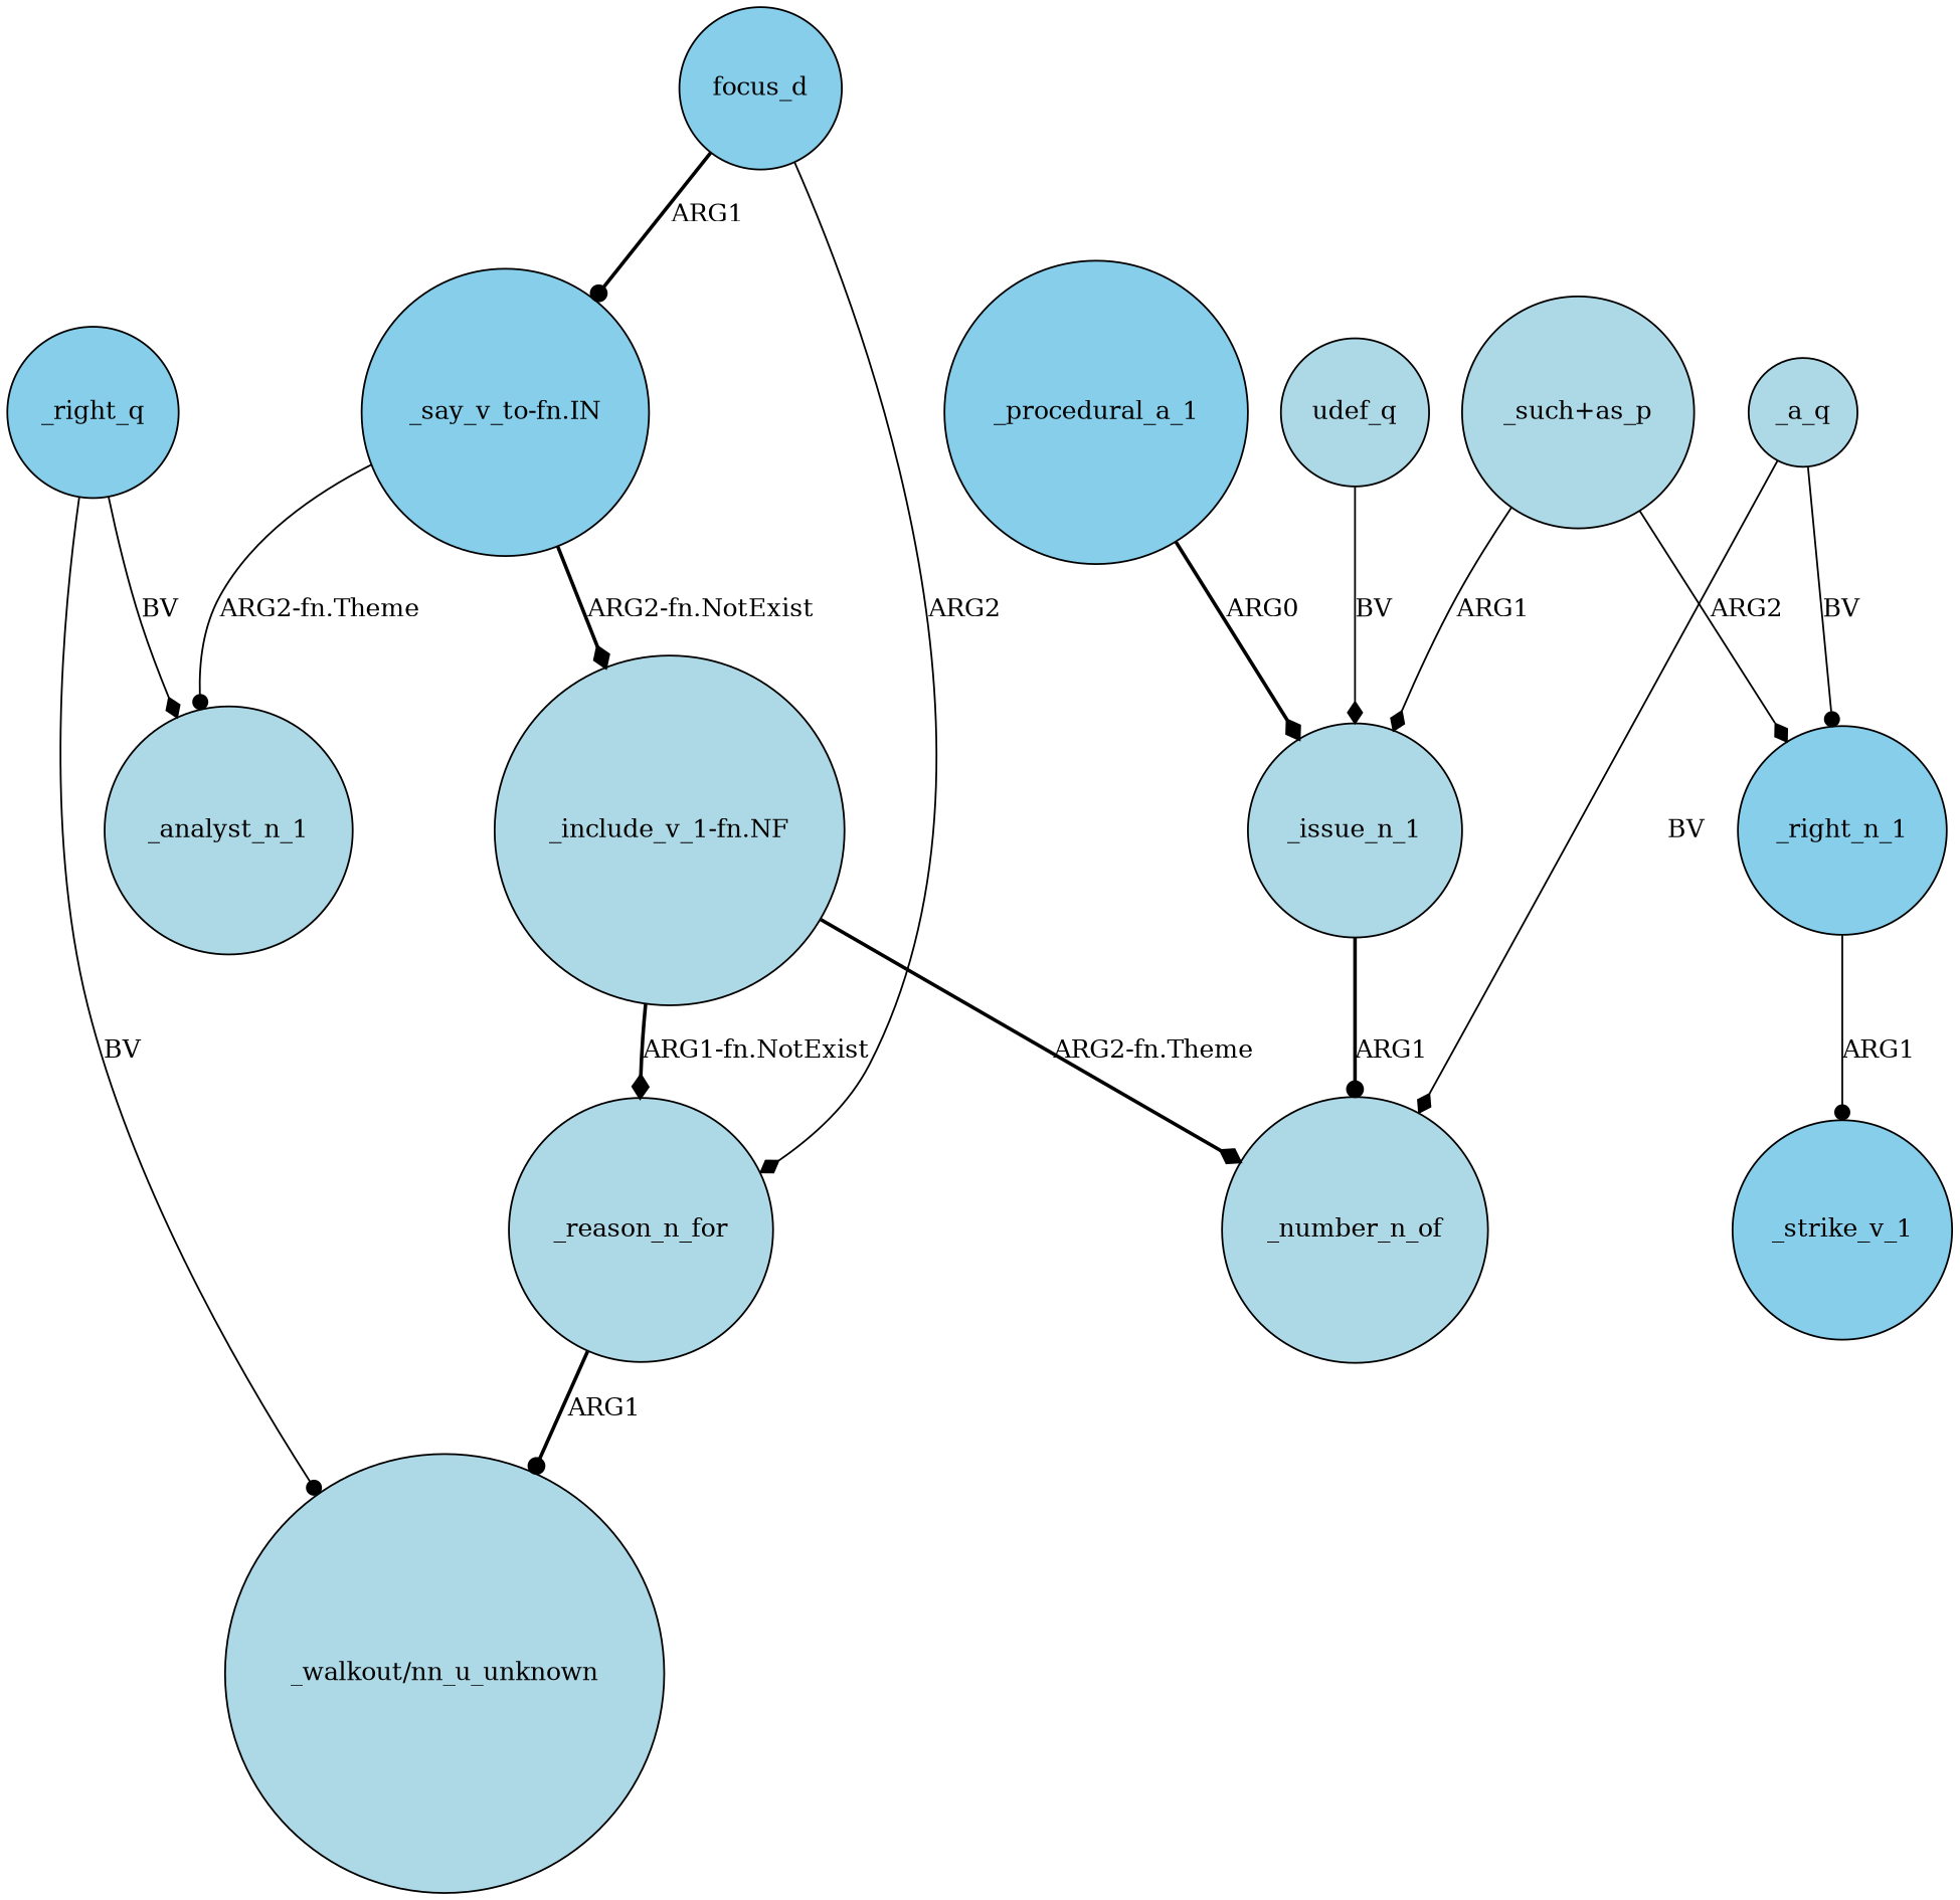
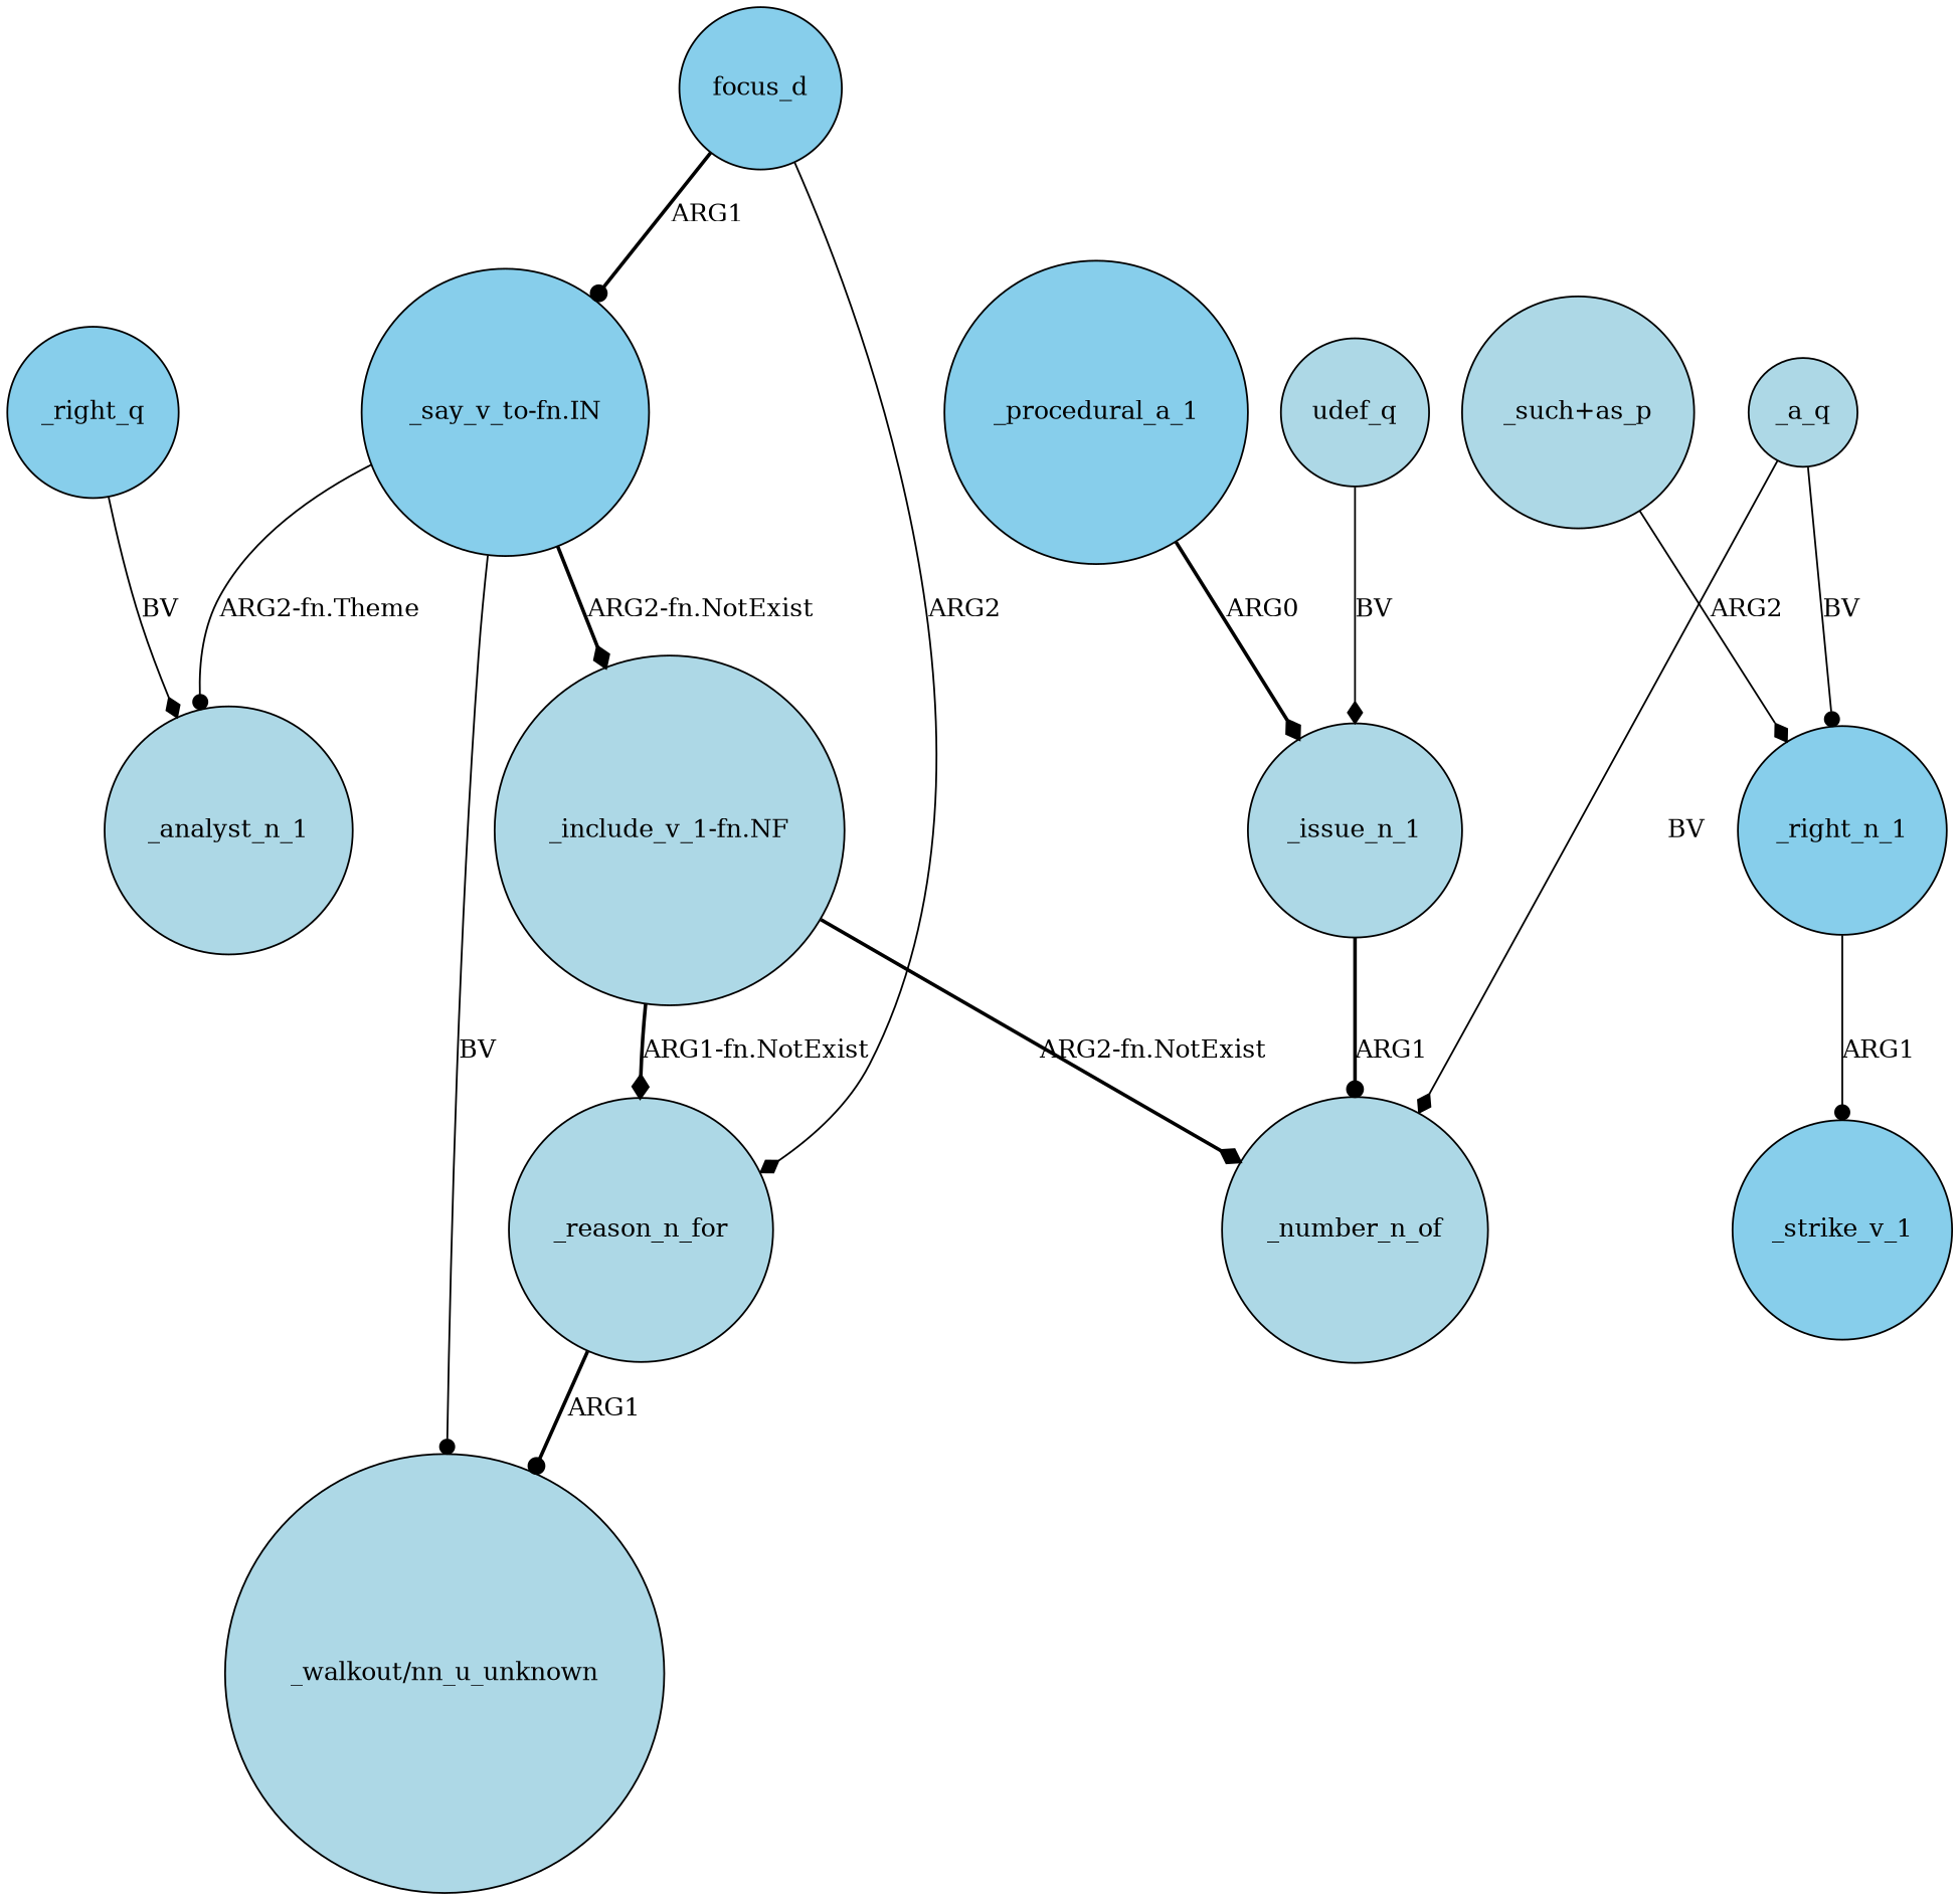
  digraph {
    node [fillcolor=lightblue shape=circle style=filled]
    edge [arrowhead=diamond style=solid]
    _procedural_a_1 [fillcolor=skyblue]
    _issue_n_1
    _number_n_of
    focus_d [fillcolor=skyblue]
    _reason_n_for
    "_say_v_to-fn.IN" [fillcolor=skyblue]
    "_walkout/nn_u_unknown"
    "_include_v_1-fn.NF"
    _analyst_n_1
    _a_q
    _right_n_1 [fillcolor=skyblue]
    _strike_v_1 [fillcolor=skyblue]
    n13 [fillcolor=skyblue label=_right_q]
    udef_q
    "_such+as_p"
    _procedural_a_1 -> _issue_n_1 [label=ARG0 style=bold]
    _issue_n_1 -> _number_n_of [arrowhead=dot label=ARG1 style=bold]
    focus_d -> _reason_n_for [label=ARG2]
    focus_d -> "_say_v_to-fn.IN" [arrowhead=dot label=ARG1 style=bold]
    _reason_n_for -> "_walkout/nn_u_unknown" [arrowhead=dot label=ARG1 style=bold]
    "_say_v_to-fn.IN" -> "_include_v_1-fn.NF" [label="ARG2-fn.NotExist" style=bold]
    "_say_v_to-fn.IN" -> _analyst_n_1 [arrowhead=dot label="ARG2-fn.Theme"]
-   "_include_v_1-fn.NF" -> _number_n_of [label="ARG2-fn.Theme" style=bold]
+   "_include_v_1-fn.NF" -> _number_n_of [label="ARG2-fn.NotExist" style=bold]
    "_include_v_1-fn.NF" -> _reason_n_for [label="ARG1-fn.NotExist" style=bold]
    _a_q -> _number_n_of [label=BV]
    _a_q -> _right_n_1 [arrowhead=dot label=BV]
    _right_n_1 -> _strike_v_1 [arrowhead=dot label=ARG1]
-   n13 -> "_walkout/nn_u_unknown" [arrowhead=dot label=BV]
+   "_say_v_to-fn.IN" -> "_walkout/nn_u_unknown" [arrowhead=dot label=BV]
    n13 -> _analyst_n_1 [label=BV]
    udef_q -> _issue_n_1 [label=BV]
-   "_such+as_p" -> _issue_n_1 [label=ARG1]
    "_such+as_p" -> _right_n_1 [label=ARG2]
  }
